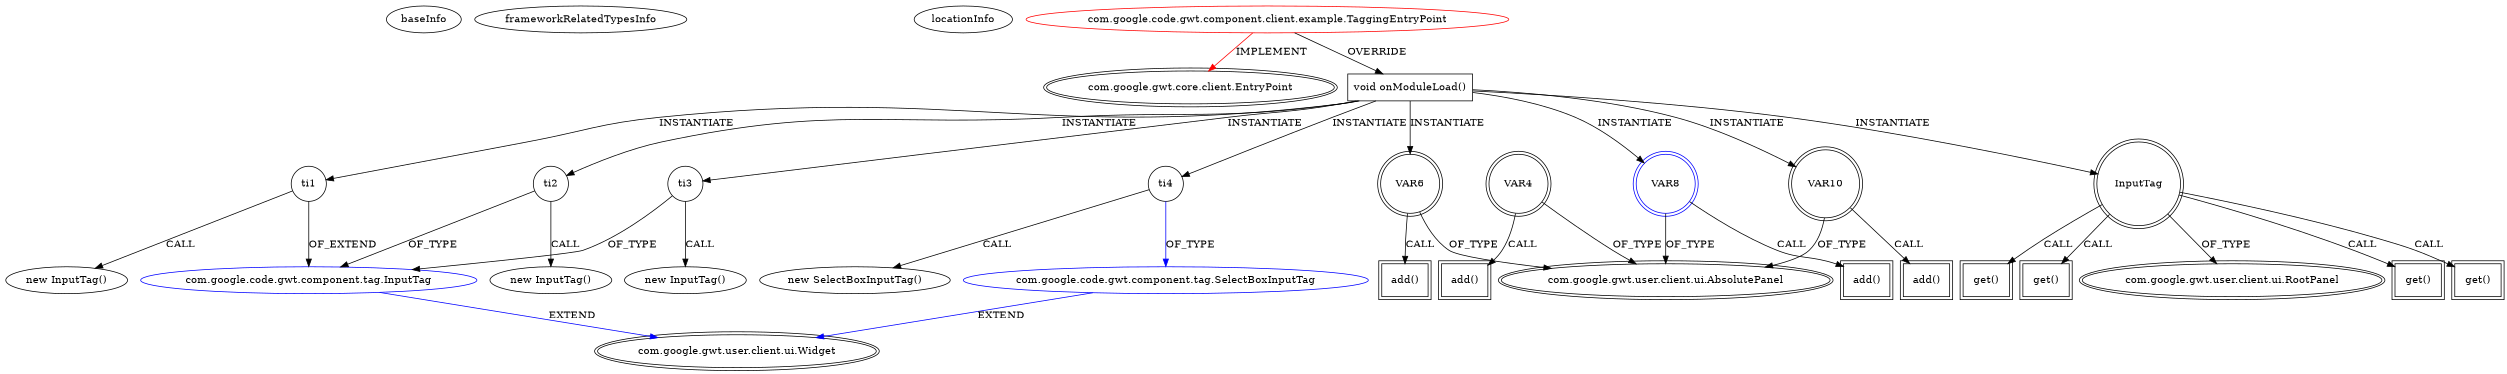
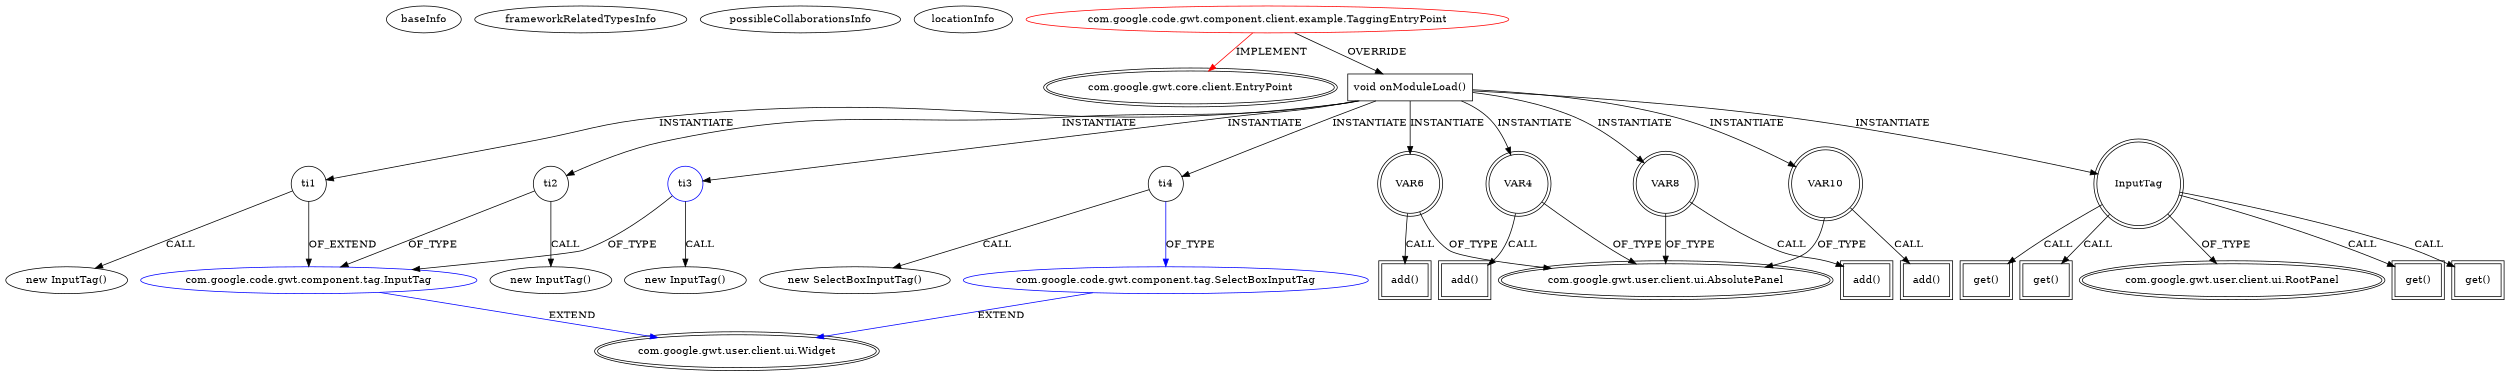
  digraph {
    node [isFrameworkType=true vertexType=VARIABLE_EXPRESION peripheries=2]
    baseInfo [category=extension_graph graphId=124 isAnonymous=false possibleRelation=true isFrameworkType="" vertexType="" peripheries=""]
    frameworkRelatedTypesInfo [0="com.google.gwt.core.client.EntryPoint" isFrameworkType="" vertexType="" peripheries=""]
+   possibleCollaborationsInfo [0="124~OVERRIDING_METHOD_DECLARATION-INSTANTIATION-~com.google.gwt.core.client.EntryPoint ~com.google.gwt.user.client.ui.Widget ~false~false" 1="124~OVERRIDING_METHOD_DECLARATION-INSTANTIATION-OVERRIDING_METHOD_DECLARATION-INSTANTIATION-OVERRIDING_METHOD_DECLARATION-INSTANTIATION-~com.google.gwt.core.client.EntryPoint ~com.google.gwt.user.client.ui.Widget ~false~false" isFrameworkType="" vertexType="" peripheries=""]
    locationInfo [contextSignature=TaggingEntryPoint filePath="/Doogiemuc-gwt-comp-tagging/gwt-comp-tagging-master/src/com/google/code/gwt/component/client/example/TaggingEntryPoint.java" graphId=124 projectName="Doogiemuc-gwt-comp-tagging" isFrameworkType="" vertexType="" peripheries=""]
    n5 [color=red isFrameworkType=false label="com.google.code.gwt.component.client.example.TaggingEntryPoint" vertexType=ROOT_CLIENT_CLASS_DECLARATION peripheries=""]
    n6 [label="com.google.gwt.core.client.EntryPoint" vertexType=FRAMEWORK_INTERFACE_TYPE]
    n7 [isFrameworkType=false label="void onModuleLoad()" shape=box vertexType=OVERRIDING_METHOD_DECLARATION peripheries=""]
    n8 [isFrameworkType=false label=ti1 shape=circle peripheries=""]
    n9 [isFrameworkType=false label=ti2 shape=circle peripheries=""]
-   n10 [isFrameworkType=false label=ti3 shape=circle peripheries=""]
+   n10 [isFrameworkType=false label=ti3 shape=circle color=blue peripheries=""]
    n11 [isFrameworkType=false label=ti4 shape=circle peripheries=""]
    n12 [label=VAR4 shape=circle]
    n13 [label=InputTag shape=circle]
    n14 [label=VAR6 shape=circle]
-   n15 [label=VAR8 shape=circle color=blue]
+   n15 [label=VAR8 shape=circle]
    n16 [label=VAR10 shape=circle]
    n17 [color=blue isFrameworkType=false label="com.google.code.gwt.component.tag.InputTag" vertexType=REFERENCE_CLIENT_CLASS_DECLARATION peripheries=""]
    n18 [isFrameworkType=false label="new InputTag()" vertexType=CONSTRUCTOR_CALL peripheries=""]
    n19 [isFrameworkType=false label="new InputTag()" vertexType=CONSTRUCTOR_CALL peripheries=""]
    n20 [isFrameworkType=false label="new InputTag()" vertexType=CONSTRUCTOR_CALL peripheries=""]
    n21 [color=blue isFrameworkType=false label="com.google.code.gwt.component.tag.SelectBoxInputTag" vertexType=REFERENCE_CLIENT_CLASS_DECLARATION peripheries=""]
    n22 [isFrameworkType=false label="new SelectBoxInputTag()" vertexType=CONSTRUCTOR_CALL peripheries=""]
    n23 [label="com.google.gwt.user.client.ui.AbsolutePanel" vertexType=FRAMEWORK_CLASS_TYPE]
    n24 [label="add()" shape=box vertexType=INSIDE_CALL]
    n25 [label="com.google.gwt.user.client.ui.RootPanel" vertexType=FRAMEWORK_CLASS_TYPE]
    n26 [label="get()" shape=box vertexType=INSIDE_CALL]
    n27 [label="get()" shape=box vertexType=INSIDE_CALL]
    n28 [label="get()" shape=box vertexType=INSIDE_CALL]
    n29 [label="get()" shape=box vertexType=INSIDE_CALL]
    n30 [label="add()" shape=box vertexType=INSIDE_CALL]
    n31 [label="add()" shape=box vertexType=INSIDE_CALL]
    n32 [label="add()" shape=box vertexType=INSIDE_CALL]
    n33 [label="com.google.gwt.user.client.ui.Widget" vertexType=FRAMEWORK_CLASS_TYPE]
    n5 -> n6 [color=red label=IMPLEMENT]
    n5 -> n7 [label=OVERRIDE]
    n7 -> n8 [label=INSTANTIATE]
    n7 -> n9 [label=INSTANTIATE]
    n7 -> n10 [label=INSTANTIATE]
    n7 -> n11 [label=INSTANTIATE]
+   n7 -> n12 [label=INSTANTIATE]
    n7 -> n13 [label=INSTANTIATE]
    n7 -> n14 [label=INSTANTIATE]
    n7 -> n15 [label=INSTANTIATE]
    n7 -> n16 [label=INSTANTIATE]
    n8 -> n17 [label=OF_EXTEND]
    n8 -> n18 [label=CALL]
    n9 -> n17 [label=OF_TYPE]
    n9 -> n19 [label=CALL]
    n10 -> n17 [label=OF_TYPE]
    n10 -> n20 [label=CALL]
    n11 -> n21 [color=blue label=OF_TYPE]
    n11 -> n22 [label=CALL]
    n12 -> n23 [label=OF_TYPE]
    n12 -> n24 [label=CALL]
    n13 -> n25 [label=OF_TYPE]
    n13 -> n26 [label=CALL]
    n13 -> n27 [label=CALL]
    n13 -> n28 [label=CALL]
    n13 -> n29 [label=CALL]
    n14 -> n23 [label=OF_TYPE]
    n14 -> n30 [label=CALL]
    n15 -> n23 [label=OF_TYPE]
    n15 -> n31 [label=CALL]
    n16 -> n23 [label=OF_TYPE]
    n16 -> n32 [label=CALL]
    n17 -> n33 [color=blue label=EXTEND]
    n21 -> n33 [color=blue label=EXTEND]
  }
